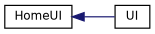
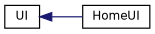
  digraph {
    rankdir=LR
    node [color=black fillcolor=white fontname=Helvetica fontsize=10 shape=record style=filled]
    n1 [height=0.2 label=UI width=0.4]
    n2 [height=0.2 label=HomeUI width=0.4]
-   n2 -> n1 [color=midnightblue dir=back fontname=Helvetica fontsize=10 labelfontname=Helvetica labelfontsize=10 style=solid]
+   n1 -> n2 [color=midnightblue dir=back fontname=Helvetica fontsize=10 labelfontname=Helvetica labelfontsize=10 style=solid]
  }
